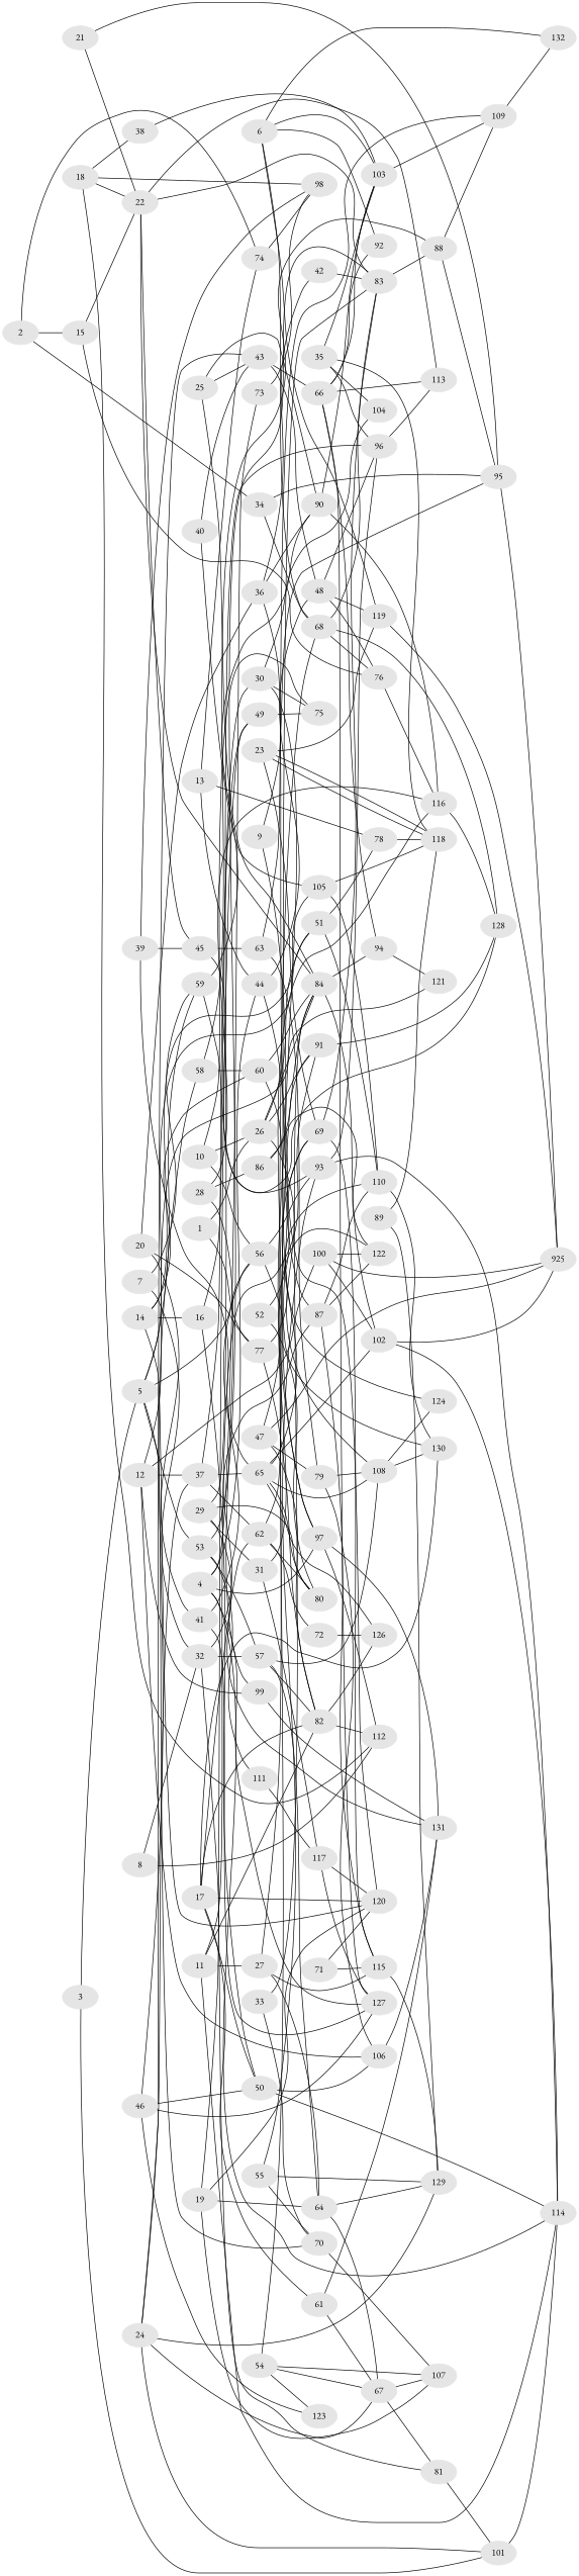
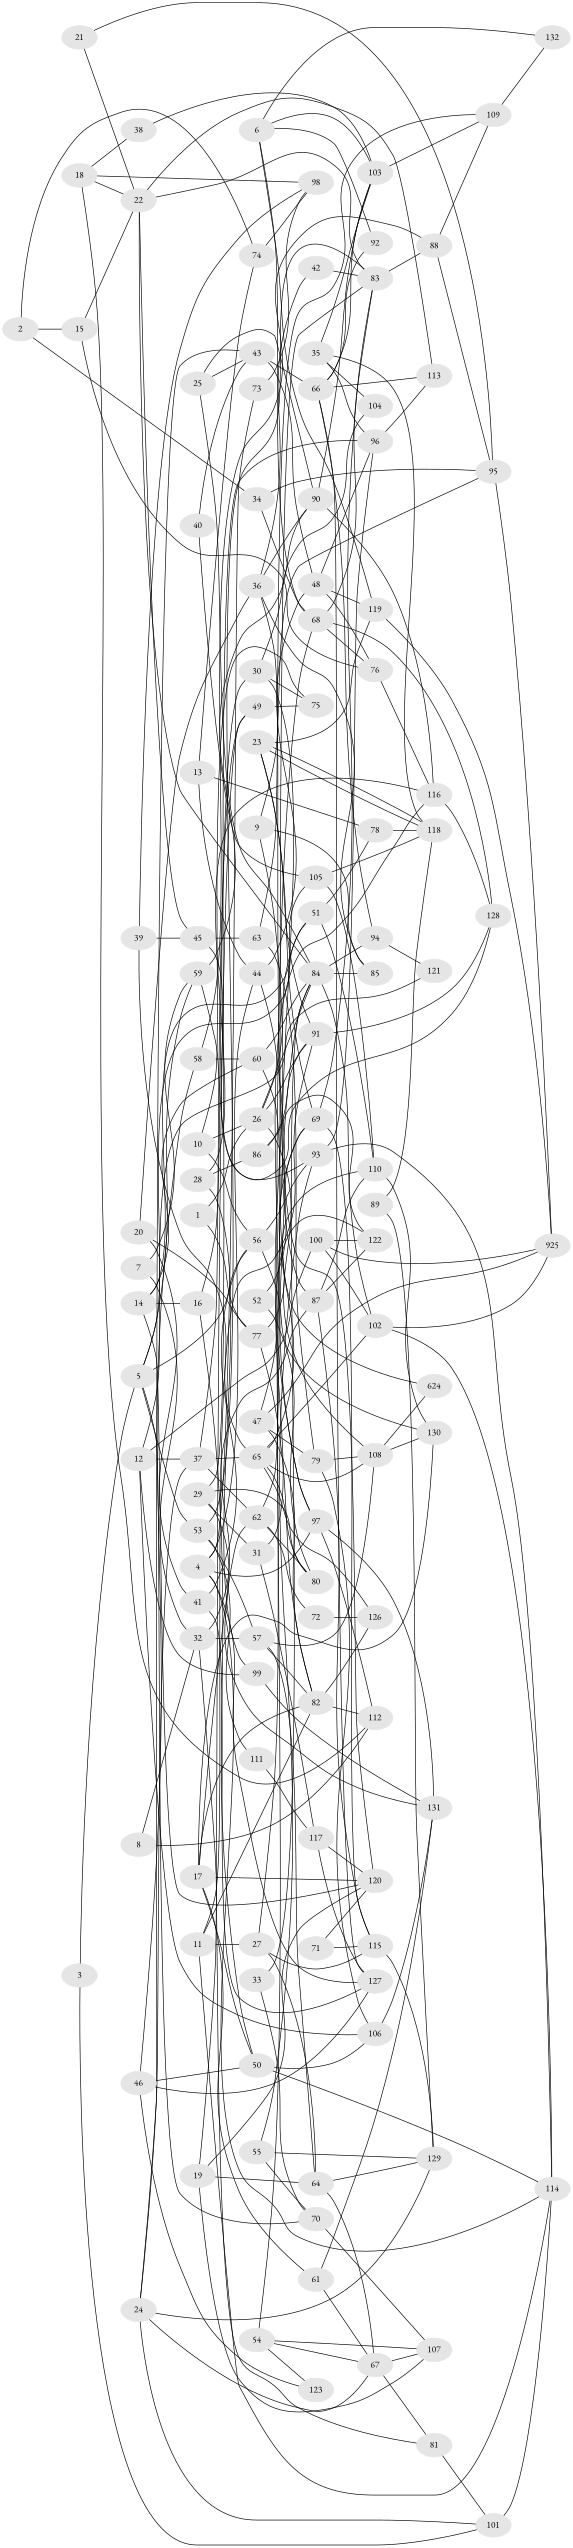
  graph {
    fontname="EB Garamond"
    rankdir=LR
    node [color=gray90 fontname="EB Garamond" style=filled]
    edge [fontname="EB Garamond"]
    1
    26
    77
    51
    91
    84
    108
    82
    110
    2
    15
    34
    74
    22
    76
    68
    95
    98
    3
    5
    101
    53
    56
    59
    70
    114
    4
    73
    97
    127
    44
    13
    78
    112
    131
    83
    57
    111
    130
    93
    90
    128
    107
    6
    92
    103
    119
    132
    109
    n50 [label=925]
    7
    32
    87
    81
    8
    9
+   85
    10
    75
    11
    27
    64
    115
    126
    12
    37
    99
    100
    106
    121
    62
    49
    65
    122
    102
    48
    118
    14
    16
    60
    105
    120
    30
    50
-   124
+   124 [label=624]
    45
    113
    116
    104
    17
    61
    67
    80
    72
    18
    38
    19
    129
    20
    36
    41
    42
    21
    63
    88
    94
    23
    69
    24
    43
    66
    25
    28
    86
    29
    31
    96
    117
    33
    35
    39
    40
    79
    46
    58
    123
    47
    52
    54
    55
    71
    89
    1 -- 26
    1 -- 77
    26 -- 51
    26 -- 91
    26 -- 84
    26 -- 108
    77 -- 82
    77 -- 110
    51 -- 110
    51 -- 78
    91 -- 128
+   84 -- 85
    84 -- 102
    84 -- 94
    108 -- 130
    108 -- 124
    82 -- 112
    82 -- 126
    110 -- 130
    2 -- 15
    2 -- 34
    2 -- 74
    15 -- 22
    15 -- 76
    34 -- 68
    34 -- 95
    74 -- 98
    22 -- 84
    22 -- 83
    22 -- 45
    22 -- 113
    76 -- 116
    68 -- 76
    68 -- 83
    68 -- 128
    95 -- n50
    3 -- 5
    3 -- 101
    5 -- 51
    5 -- 53
    5 -- 56
    5 -- 59
    5 -- 70
    101 -- 114
    53 -- 83
    53 -- 57
    53 -- 111
    56 -- 130
    56 -- 93
    59 -- 90
    59 -- 128
    70 -- 107
    4 -- 114
    4 -- 73
    4 -- 97
    4 -- 127
    4 -- 44
    73 -- 98
    97 -- 112
    97 -- 131
    44 -- 97
    44 -- 48
    13 -- 74
    13 -- 44
    13 -- 78
    78 -- 118
    83 -- 88
    57 -- 108
    57 -- 82
    57 -- 64
    111 -- 117
    93 -- 114
    93 -- 96
    90 -- 103
    90 -- 116
    6 -- 68
    6 -- 92
    6 -- 103
    6 -- 119
    6 -- 132
    103 -- 109
    119 -- n50
    109 -- 132
    7 -- 59
    7 -- 32
    32 -- 57
    32 -- 87
    32 -- 81
    87 -- 110
    87 -- 115
    87 -- 122
    81 -- 101
    8 -- 112
    8 -- 32
    9 -- 95
    9 -- 97
+   9 -- 85
    10 -- 26
    10 -- 56
    10 -- 75
    11 -- 91
    11 -- 82
    11 -- 114
    11 -- 27
    27 -- 84
    27 -- 64
    27 -- 115
    64 -- 67
    64 -- 129
    115 -- 129
    12 -- 37
    12 -- 99
    12 -- 100
    12 -- 106
    12 -- 121
    37 -- 62
    37 -- 49
    37 -- 65
    99 -- 131
    100 -- n50
    100 -- 122
    100 -- 102
    106 -- 131
    62 -- 83
    62 -- 80
    62 -- 72
    49 -- 75
    65 -- 108
    65 -- 126
    65 -- 102
    65 -- 80
    65 -- 69
    102 -- 114
    102 -- n50
    48 -- 76
    48 -- 119
    48 -- 96
    14 -- 16
    14 -- 60
    14 -- 105
    14 -- 120
    16 -- 30
    16 -- 50
    60 -- 84
    60 -- 124
    105 -- 110
    105 -- 118
    30 -- 87
    30 -- 75
    30 -- 104
    50 -- 114
    50 -- 106
    45 -- 93
    45 -- 63
    116 -- 128
    17 -- 82
    17 -- 130
    17 -- 62
    17 -- 120
    17 -- 50
    17 -- 61
    61 -- 131
    61 -- 67
    67 -- 107
    67 -- 81
    72 -- 126
    18 -- 22
    18 -- 98
    18 -- 112
    18 -- 38
    38 -- 103
    19 -- 107
    19 -- 64
    19 -- 49
    19 -- 120
    20 -- 77
    20 -- 36
    20 -- 41
    36 -- 90
+   36 -- 85
    36 -- 120
    36 -- 42
    41 -- 56
    41 -- 127
    42 -- 83
    21 -- 22
    21 -- 95
    63 -- 109
    63 -- 79
    88 -- 95
    88 -- 109
    94 -- 121
+   23 -- 91
    23 -- 119
    23 -- 118
    23 -- 118
    23 -- 69
    69 -- 83
    69 -- 115
    24 -- 101
    24 -- 37
    24 -- 67
    24 -- 129
    24 -- 43
    43 -- 48
    43 -- 66
    66 -- 127
    66 -- 92
    66 -- 103
    66 -- 113
    66 -- 94
    25 -- 84
    25 -- 90
    25 -- 43
    28 -- 99
    28 -- 116
    28 -- 86
    86 -- 91
    86 -- 122
    29 -- 131
    29 -- 80
    29 -- 31
    29 -- 96
    31 -- 122
    31 -- 117
    96 -- 113
    117 -- 127
    117 -- 120
    33 -- 84
    33 -- 70
    35 -- 103
    35 -- 118
    35 -- 104
    35 -- 96
    39 -- 98
    39 -- 65
    39 -- 45
    40 -- 105
    40 -- 43
    79 -- 108
    79 -- 106
    46 -- 127
    46 -- 50
    46 -- 58
    46 -- 123
    58 -- 60
    58 -- 88
    47 -- 82
    47 -- n50
    47 -- 116
    47 -- 79
    52 -- 80
    52 -- 69
    54 -- 68
    54 -- 107
    54 -- 67
    54 -- 123
    55 -- 70
    55 -- 93
    55 -- 129
    71 -- 115
    71 -- 120
    89 -- 118
    89 -- 129
  }
